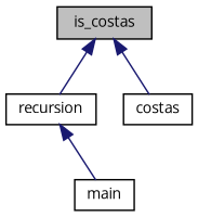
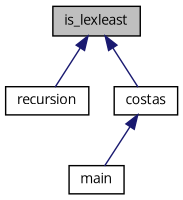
  digraph {
    fontname="Open Sans"
    rankdir=TB
    node [color=black fillcolor=white fontname="Open Sans" fontsize=10 shape=record style=filled]
    edge [color=midnightblue dir=back fontname="Open Sans" fontsize=10 labelfontname=Helvetica labelfontsize=10 style=solid]
-   n1 [fillcolor=grey75 fontcolor=black height=0.2 label=is_costas width=0.4]
+   n1 [fillcolor=grey75 fontcolor=black height=0.2 label=is_lexleast width=0.4]
    n2 [height=0.2 label=recursion width=0.4]
    n3 [height=0.2 label=costas width=0.4]
    n4 [height=0.2 label=main width=0.4]
    n1 -> n2
    n1 -> n3
-   n2 -> n4
+   n3 -> n4
  }
